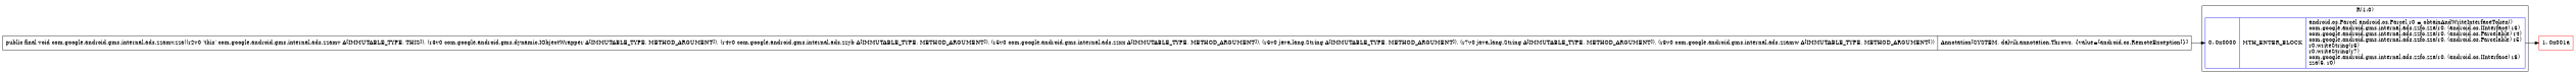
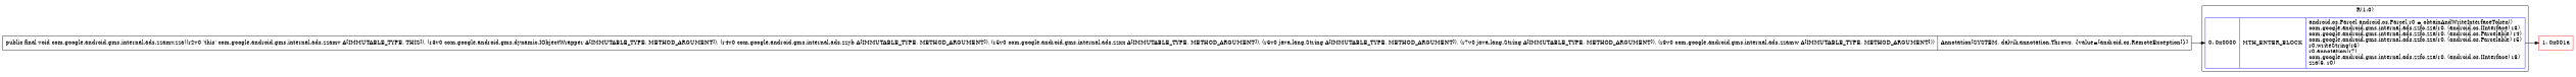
  digraph {
    rankdir=LR
    node [shape=record]
-   n1 [color=blue label="{0\:\ 0x0000|MTH_ENTER_BLOCK\l|android.os.Parcel android.os.Parcel r0 = obtainAndWriteInterfaceToken()\lcom.google.android.gms.internal.ads.zzfo.zza(r0, (android.os.IInterface) r3)\lcom.google.android.gms.internal.ads.zzfo.zza(r0, (android.os.Parcelable) r4)\lcom.google.android.gms.internal.ads.zzfo.zza(r0, (android.os.Parcelable) r5)\lr0.writeString(r6)\lr0.writeString(r7)\lcom.google.android.gms.internal.ads.zzfo.zza(r0, (android.os.IInterface) r8)\lzza(6, r0)\l}"]
+   n1 [color=blue label="{0\:\ 0x0000|MTH_ENTER_BLOCK\l|android.os.Parcel android.os.Parcel r0 = obtainAndWriteInterfaceToken()\lcom.google.android.gms.internal.ads.zzfo.zza(r0, (android.os.IInterface) r3)\lcom.google.android.gms.internal.ads.zzfo.zza(r0, (android.os.Parcelable) r4)\lcom.google.android.gms.internal.ads.zzfo.zza(r0, (android.os.Parcelable) r5)\lr0.writeString(r6)\lr0.annotation(r7)\lcom.google.android.gms.internal.ads.zzfo.zza(r0, (android.os.IInterface) r8)\lzza(6, r0)\l}"]
    n2 [color=red label="{1\:\ 0x001a}"]
    n3 [label="{public final void com.google.android.gms.internal.ads.zzamv.zza((r2v0 'this' com.google.android.gms.internal.ads.zzamv A[IMMUTABLE_TYPE, THIS]), (r3v0 com.google.android.gms.dynamic.IObjectWrapper A[IMMUTABLE_TYPE, METHOD_ARGUMENT]), (r4v0 com.google.android.gms.internal.ads.zzyb A[IMMUTABLE_TYPE, METHOD_ARGUMENT]), (r5v0 com.google.android.gms.internal.ads.zzxx A[IMMUTABLE_TYPE, METHOD_ARGUMENT]), (r6v0 java.lang.String A[IMMUTABLE_TYPE, METHOD_ARGUMENT]), (r7v0 java.lang.String A[IMMUTABLE_TYPE, METHOD_ARGUMENT]), (r8v0 com.google.android.gms.internal.ads.zzamw A[IMMUTABLE_TYPE, METHOD_ARGUMENT]))  | Annotation[SYSTEM, dalvik.annotation.Throws, \{value=[android.os.RemoteException]\}]\l}"]
    subgraph cluster_1 {
      label="R(1:0)"
      n1
    }
    n1 -> n2
    n3 -> n1
  }
